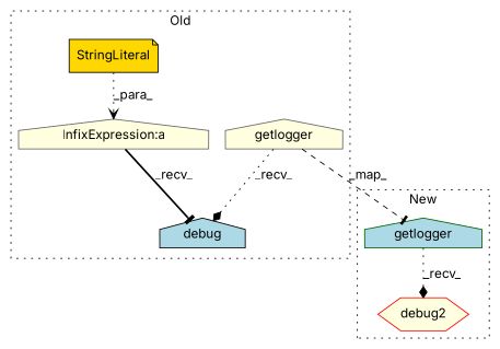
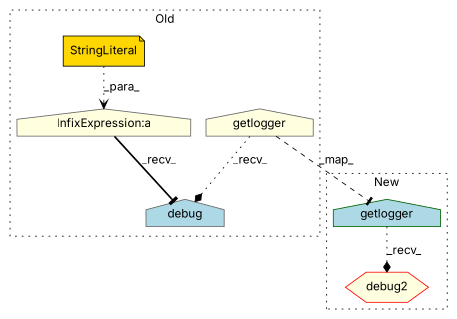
  digraph {
    fontname=Inter
    node [a=32 color=gray40 fillcolor=lightyellow fontname=Inter l=11 shape=house style=filled]
    edge [arrowhead=diamond fontname=Inter style=dotted]
    n1 [label=getlogger s=6211]
-   n2 [color=black fillcolor=lightblue l="6,1" label=debug s="6223,6286"]
+   n2 [fillcolor=lightblue l="6,1" label=debug s="6223,6286"]
    n3 [a=27 l=3 label="InfixExpression:a" s=6266]
    n4 [a=45 color=black fillcolor=gold l=37 label=StringLiteral s=6229 shape=note]
    n5 [color=darkgreen fillcolor=lightblue label=getlogger s=6234]
    n6 [color=red l=8 label=debug2 s=6246 shape=hexagon]
    subgraph cluster_1 {
      label=Old
      style=dotted
      n1
      n2
      n3
      n4
    }
    subgraph cluster_2 {
      label=New
      style=dotted
      n5
      n6
    }
    n1 -> n2 [label=_recv_]
    n1 -> n5 [arrowhead=tee label=_map_ style=dashed]
    n3 -> n2 [arrowhead=tee label=_recv_ style=bold]
    n4 -> n3 [arrowhead=vee label=_para_]
    n5 -> n6 [label=_recv_]
  }
